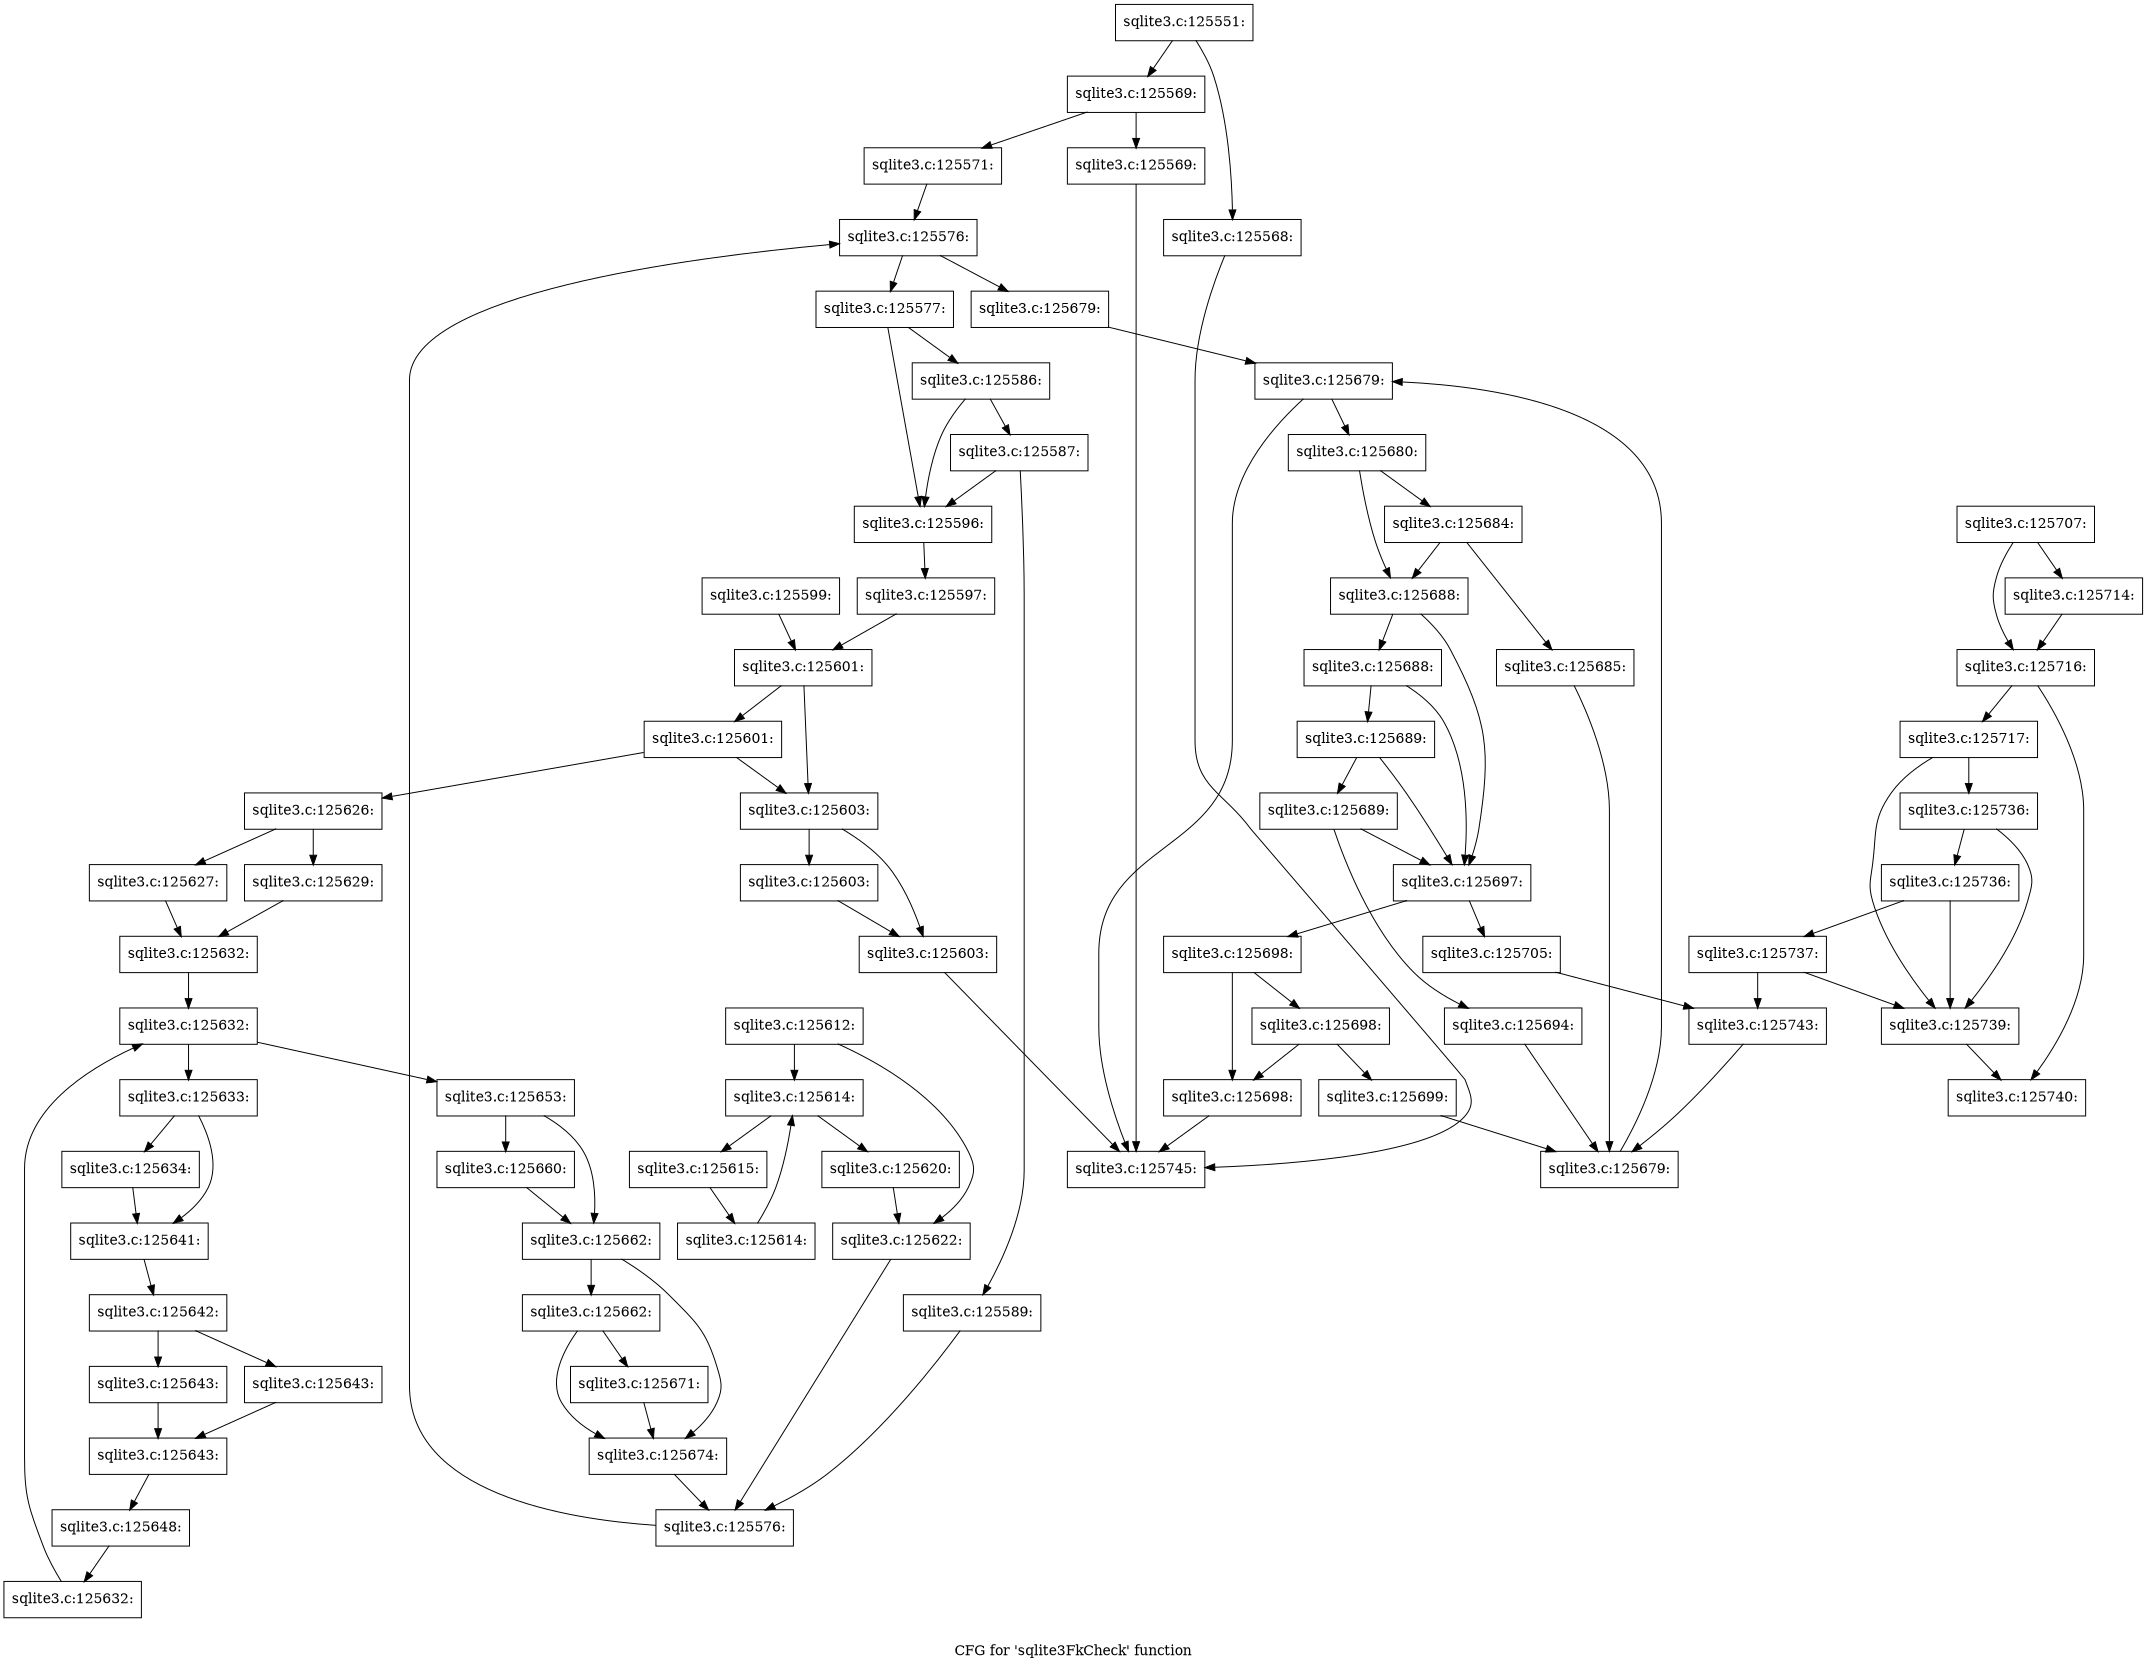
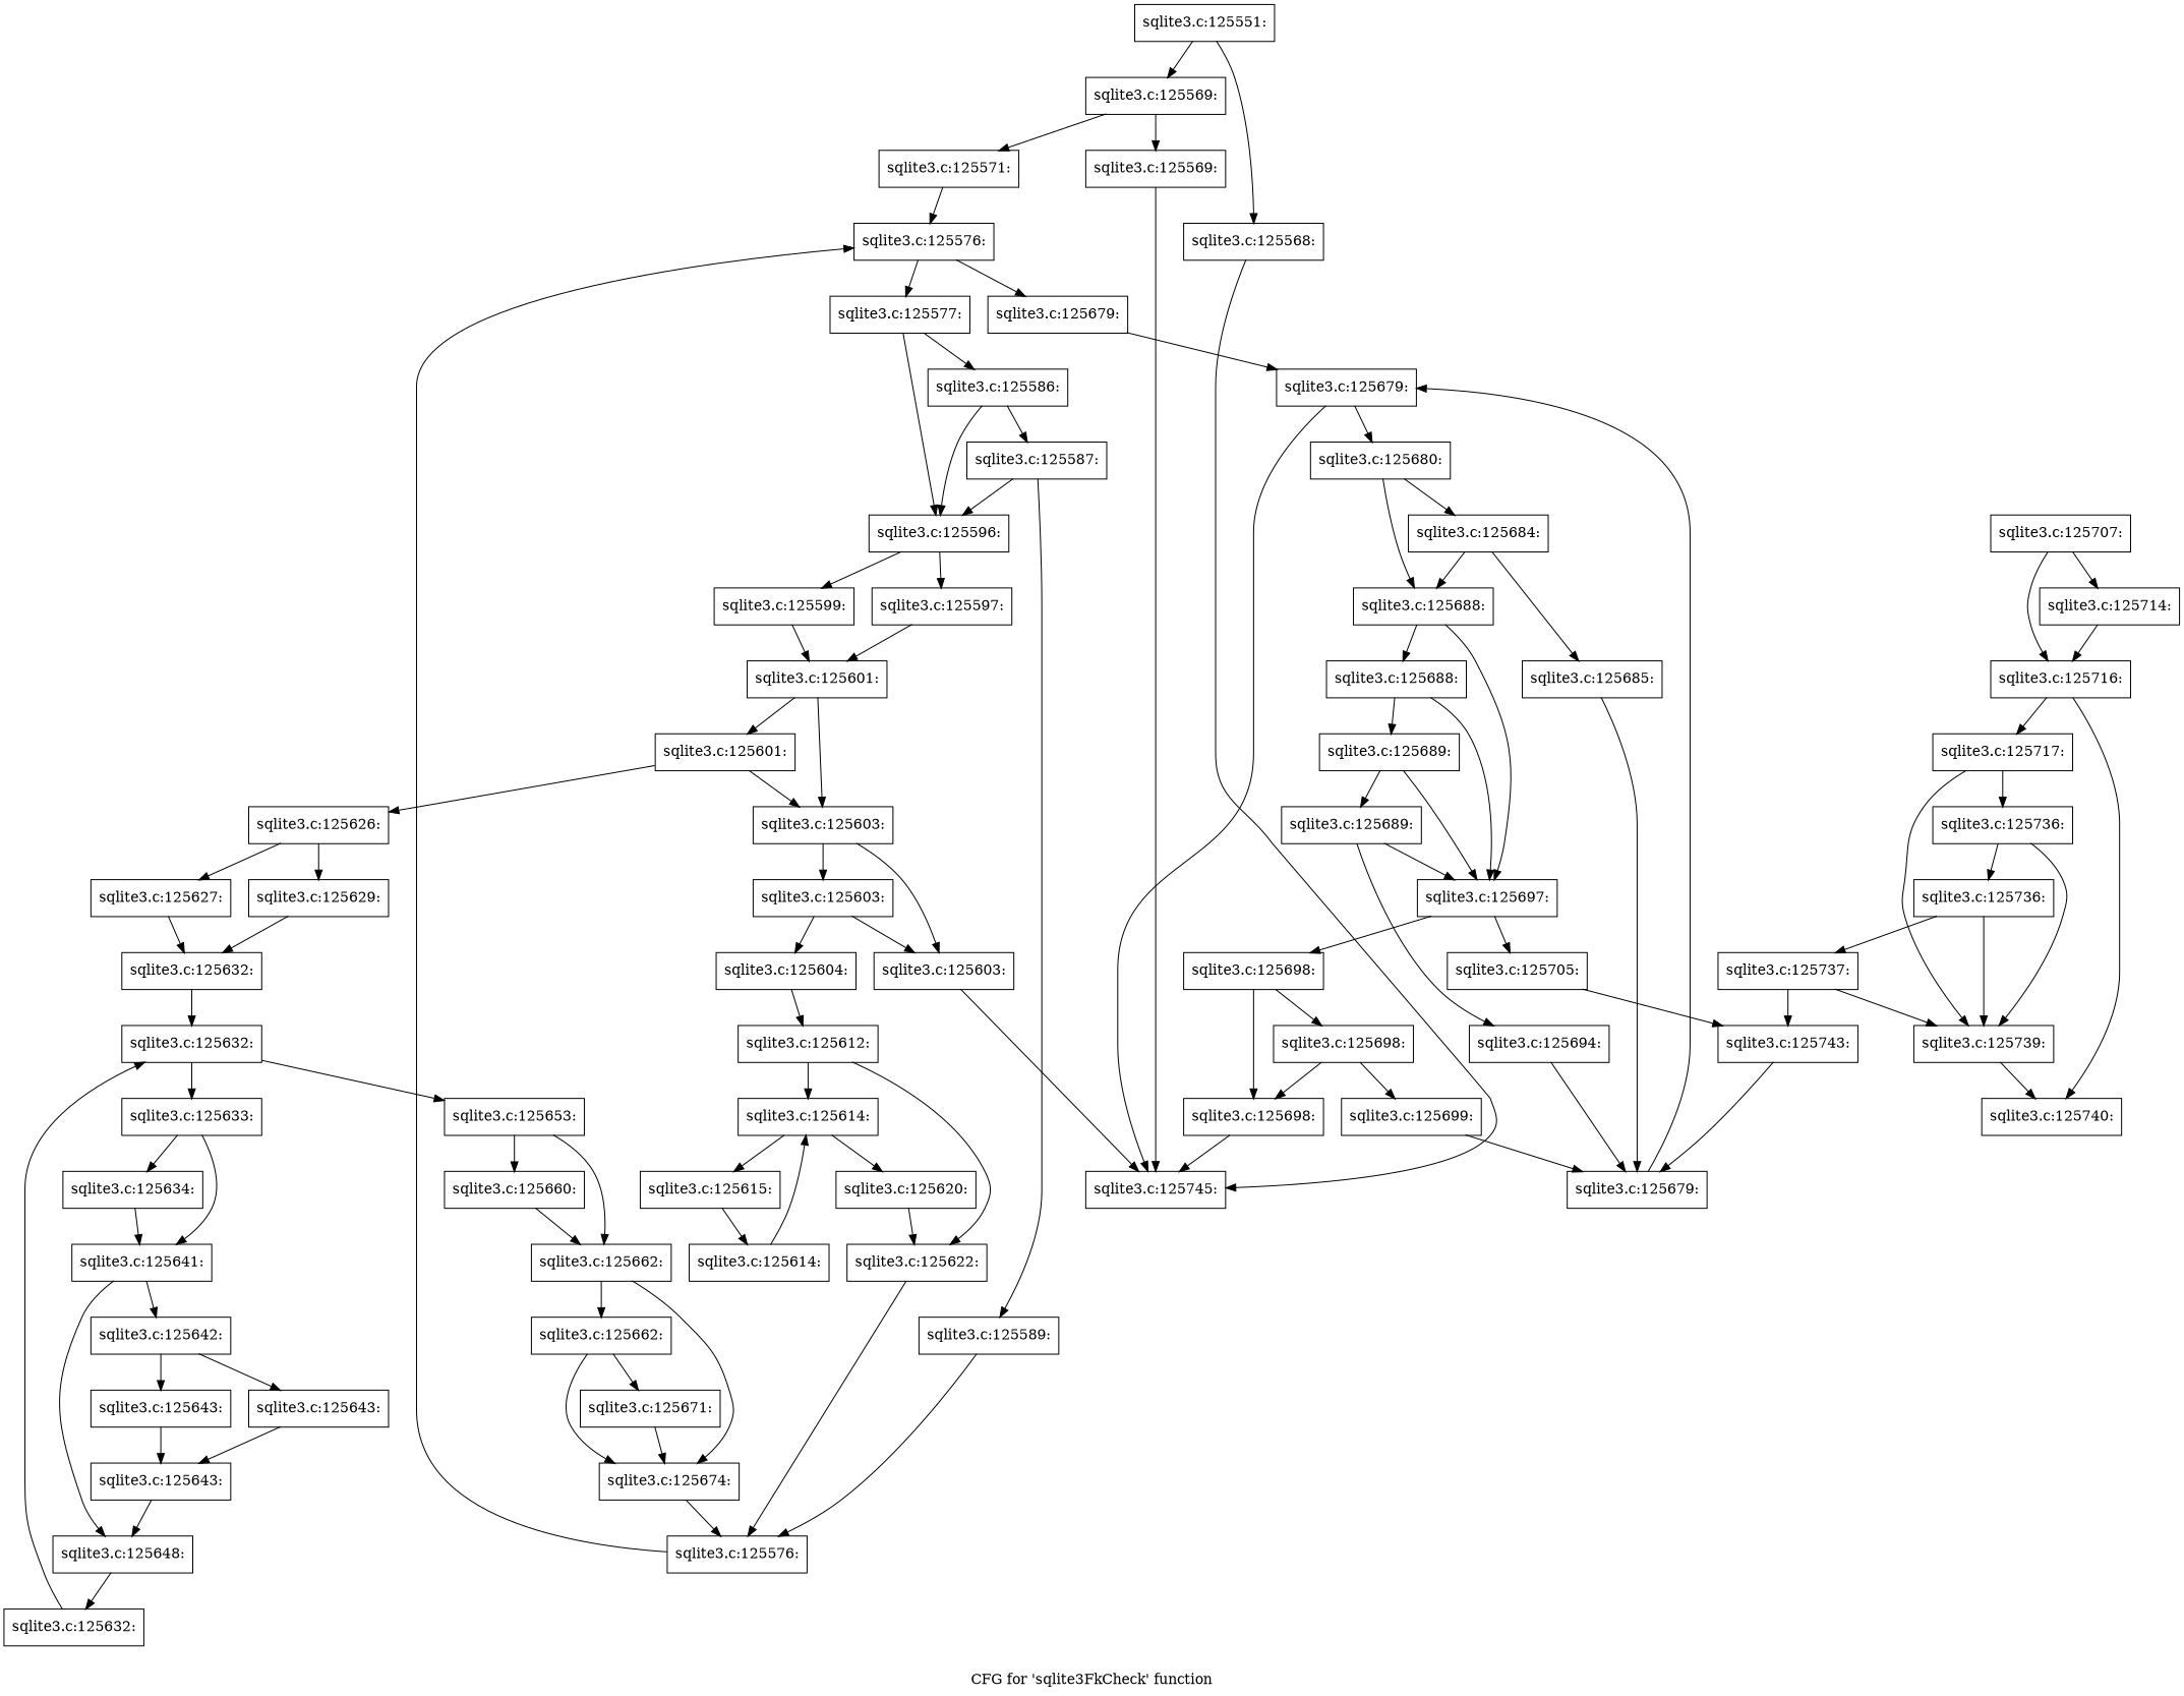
  digraph {
    label="CFG for 'sqlite3FkCheck' function"
    node [shape=record]
    n1 [label="{sqlite3.c:125551:}"]
    n2 [label="{sqlite3.c:125568:}"]
    n3 [label="{sqlite3.c:125569:}"]
    n4 [label="{sqlite3.c:125745:}"]
    n5 [label="{sqlite3.c:125571:}"]
    n6 [label="{sqlite3.c:125569:}"]
    n7 [label="{sqlite3.c:125576:}"]
    n8 [label="{sqlite3.c:125577:}"]
    n9 [label="{sqlite3.c:125679:}"]
    n10 [label="{sqlite3.c:125586:}"]
    n11 [label="{sqlite3.c:125596:}"]
    n12 [label="{sqlite3.c:125679:}"]
    n13 [label="{sqlite3.c:125587:}"]
    n14 [label="{sqlite3.c:125597:}"]
    n15 [label="{sqlite3.c:125599:}"]
    n16 [label="{sqlite3.c:125680:}"]
    n17 [label="{sqlite3.c:125589:}"]
    n18 [label="{sqlite3.c:125601:}"]
    n19 [label="{sqlite3.c:125576:}"]
    n20 [label="{sqlite3.c:125601:}"]
    n21 [label="{sqlite3.c:125603:}"]
    n22 [label="{sqlite3.c:125626:}"]
    n23 [label="{sqlite3.c:125603:}"]
    n24 [label="{sqlite3.c:125603:}"]
    n25 [label="{sqlite3.c:125627:}"]
    n26 [label="{sqlite3.c:125629:}"]
+   n27 [label="{sqlite3.c:125604:}"]
    n28 [label="{sqlite3.c:125632:}"]
    n29 [label="{sqlite3.c:125612:}"]
    n30 [label="{sqlite3.c:125622:}"]
    n31 [label="{sqlite3.c:125614:}"]
    n32 [label="{sqlite3.c:125615:}"]
    n33 [label="{sqlite3.c:125620:}"]
    n34 [label="{sqlite3.c:125614:}"]
    n35 [label="{sqlite3.c:125632:}"]
    n36 [label="{sqlite3.c:125633:}"]
    n37 [label="{sqlite3.c:125653:}"]
    n38 [label="{sqlite3.c:125634:}"]
    n39 [label="{sqlite3.c:125641:}"]
    n40 [label="{sqlite3.c:125660:}"]
    n41 [label="{sqlite3.c:125662:}"]
    n42 [label="{sqlite3.c:125642:}"]
    n43 [label="{sqlite3.c:125648:}"]
    n44 [label="{sqlite3.c:125662:}"]
    n45 [label="{sqlite3.c:125674:}"]
    n46 [label="{sqlite3.c:125643:}"]
    n47 [label="{sqlite3.c:125643:}"]
    n48 [label="{sqlite3.c:125632:}"]
    n49 [label="{sqlite3.c:125643:}"]
    n50 [label="{sqlite3.c:125671:}"]
    n51 [label="{sqlite3.c:125684:}"]
    n52 [label="{sqlite3.c:125688:}"]
    n53 [label="{sqlite3.c:125685:}"]
    n54 [label="{sqlite3.c:125697:}"]
    n55 [label="{sqlite3.c:125688:}"]
    n56 [label="{sqlite3.c:125679:}"]
    n57 [label="{sqlite3.c:125698:}"]
    n58 [label="{sqlite3.c:125705:}"]
    n59 [label="{sqlite3.c:125689:}"]
    n60 [label="{sqlite3.c:125698:}"]
    n61 [label="{sqlite3.c:125698:}"]
    n62 [label="{sqlite3.c:125743:}"]
    n63 [label="{sqlite3.c:125689:}"]
    n64 [label="{sqlite3.c:125694:}"]
    n65 [label="{sqlite3.c:125699:}"]
    n66 [label="{sqlite3.c:125707:}"]
    n67 [label="{sqlite3.c:125714:}"]
    n68 [label="{sqlite3.c:125716:}"]
    n69 [label="{sqlite3.c:125717:}"]
    n70 [label="{sqlite3.c:125740:}"]
    n71 [label="{sqlite3.c:125739:}"]
    n72 [label="{sqlite3.c:125736:}"]
    n73 [label="{sqlite3.c:125736:}"]
    n74 [label="{sqlite3.c:125737:}"]
    n1 -> n2
    n1 -> n3
    n2 -> n4
    n3 -> n5
    n3 -> n6
    n5 -> n7
    n6 -> n4
    n7 -> n8
    n7 -> n9
    n8 -> n10
    n8 -> n11
    n9 -> n12
    n10 -> n11
    n10 -> n13
    n11 -> n14
+   n11 -> n15
    n12 -> n4
    n12 -> n16
    n13 -> n11
    n13 -> n17
    n14 -> n18
    n15 -> n18
    n16 -> n51
    n16 -> n52
    n17 -> n19
    n18 -> n20
    n18 -> n21
    n19 -> n7
    n20 -> n21
    n20 -> n22
    n21 -> n23
    n21 -> n24
    n22 -> n25
    n22 -> n26
    n23 -> n24
+   n23 -> n27
    n24 -> n4
    n25 -> n28
    n26 -> n28
+   n27 -> n29
    n28 -> n35
    n29 -> n30
    n29 -> n31
    n30 -> n19
    n31 -> n32
    n31 -> n33
    n32 -> n34
    n33 -> n30
    n34 -> n31
    n35 -> n36
    n35 -> n37
    n36 -> n38
    n36 -> n39
    n37 -> n40
    n37 -> n41
    n38 -> n39
    n39 -> n42
+   n39 -> n43
    n40 -> n41
    n41 -> n44
    n41 -> n45
    n42 -> n46
    n42 -> n47
    n43 -> n48
    n44 -> n45
    n44 -> n50
    n45 -> n19
    n46 -> n49
    n47 -> n49
    n48 -> n35
    n49 -> n43
    n50 -> n45
    n51 -> n52
    n51 -> n53
    n52 -> n54
    n52 -> n55
    n53 -> n56
    n54 -> n57
    n54 -> n58
    n55 -> n54
    n55 -> n59
    n56 -> n12
    n57 -> n60
    n57 -> n61
    n58 -> n62
    n59 -> n54
    n59 -> n63
    n60 -> n61
    n60 -> n65
    n61 -> n4
    n62 -> n56
    n63 -> n54
    n63 -> n64
    n64 -> n56
    n65 -> n56
    n66 -> n67
    n66 -> n68
    n67 -> n68
    n68 -> n69
    n68 -> n70
    n69 -> n71
    n69 -> n72
    n71 -> n70
    n72 -> n71
    n72 -> n73
    n73 -> n71
    n73 -> n74
    n74 -> n62
    n74 -> n71
  }
